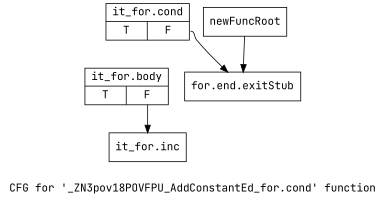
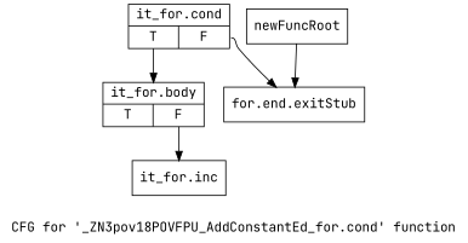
  digraph {
    fontname="JetBrains Mono"
    label="CFG for '_ZN3pov18POVFPU_AddConstantEd_for.cond' function"
    node [fontname="JetBrains Mono" shape=record]
    edge [fontname="JetBrains Mono" tailport=s1]
    n1 [label="{newFuncRoot}"]
    n2 [label="{for.end.exitStub}"]
    n3 [label="{it_for.cond|{<s0>T|<s1>F}}"]
    n4 [label="{it_for.body|{<s0>T|<s1>F}}"]
    n5 [label="{it_for.inc}"]
    n1 -> n2 [tailport=""]
    n3 -> n2
+   n3 -> n4 [tailport=s0]
    n4 -> n5
  }
